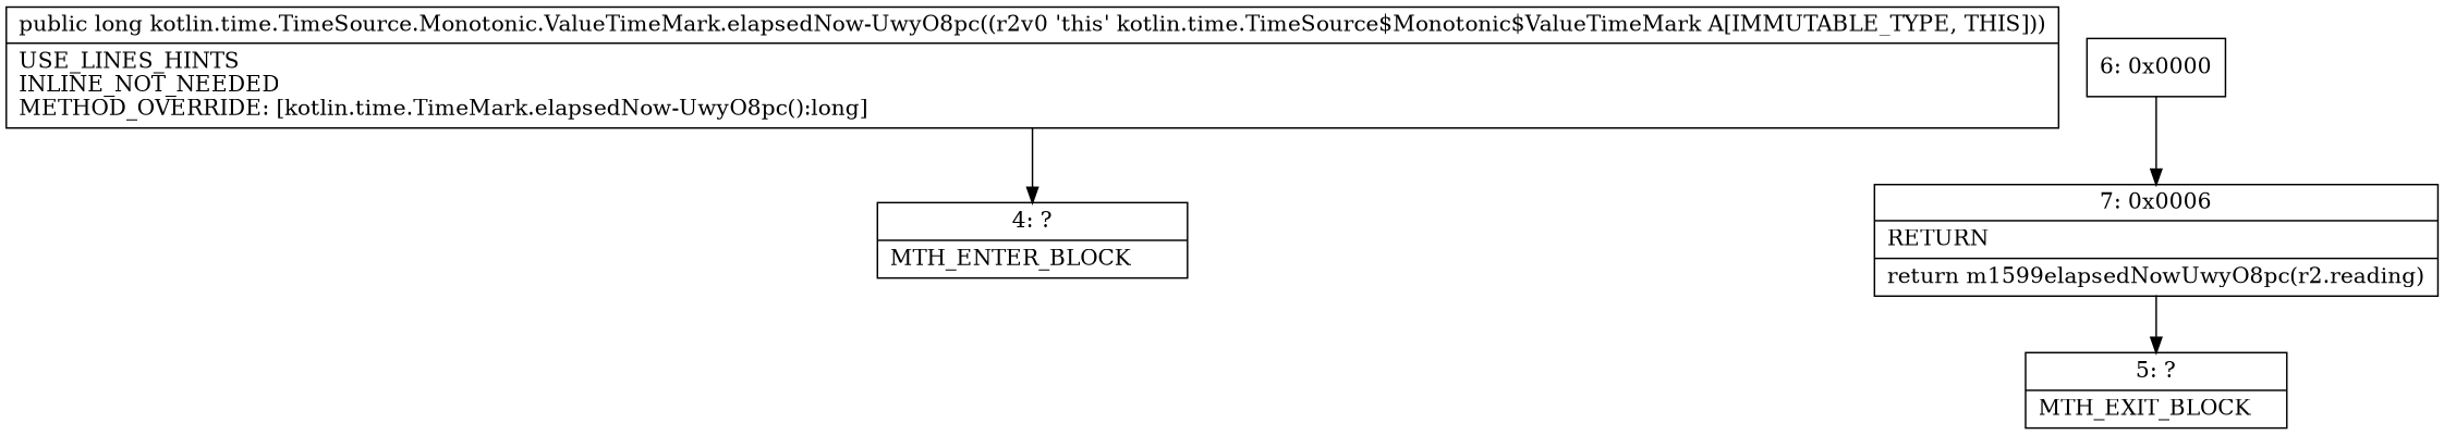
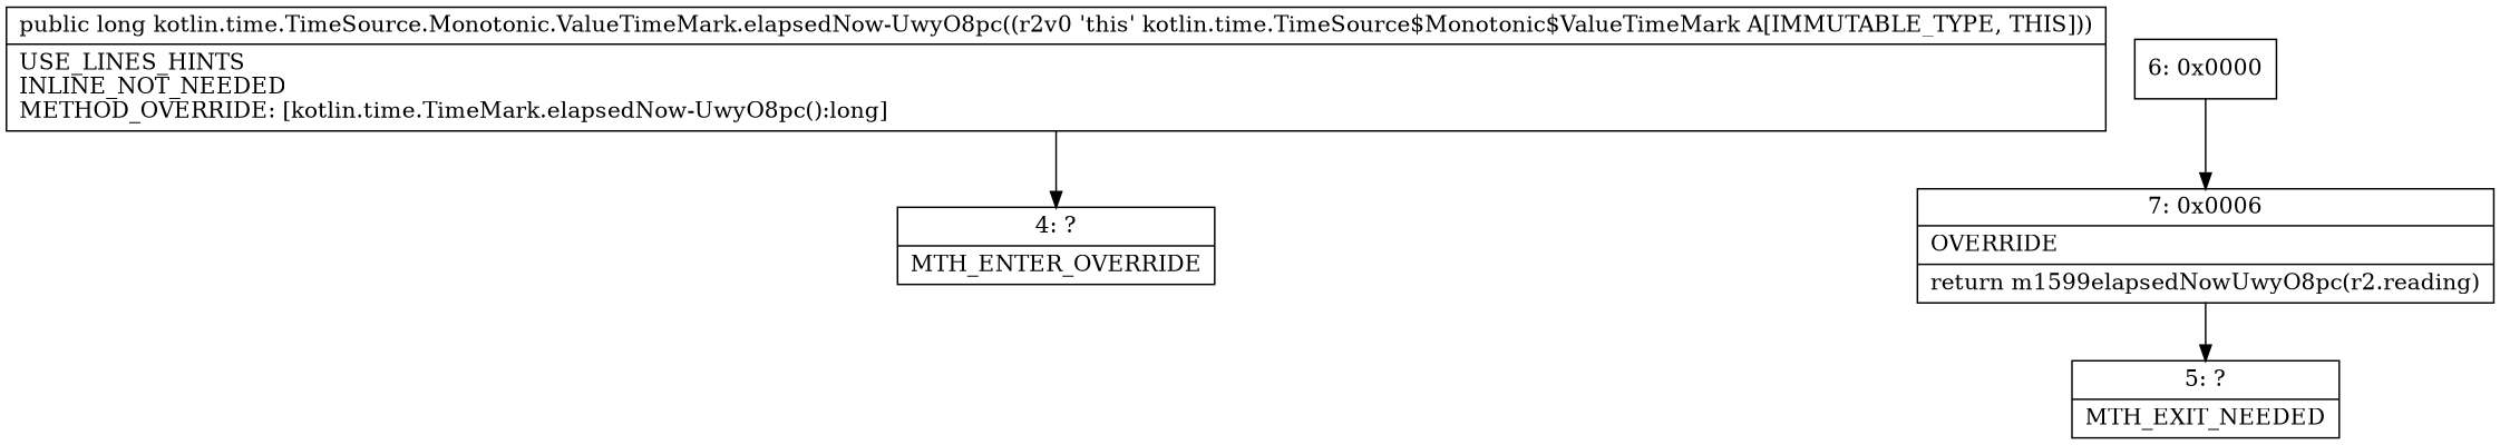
  digraph {
    node [shape=record]
-   n1 [label="{4\:\ ?|MTH_ENTER_BLOCK\l}"]
+   n1 [label="{4\:\ ?|MTH_ENTER_OVERRIDE\l}"]
    n2 [label="{6\:\ 0x0000}"]
-   n3 [label="{7\:\ 0x0006|RETURN\l|return m1599elapsedNowUwyO8pc(r2.reading)\l}"]
-   n4 [label="{5\:\ ?|MTH_EXIT_BLOCK\l}"]
+   n3 [label="{7\:\ 0x0006|OVERRIDE\l|return m1599elapsedNowUwyO8pc(r2.reading)\l}"]
+   n4 [label="{5\:\ ?|MTH_EXIT_NEEDED\l}"]
    n5 [label="{public long kotlin.time.TimeSource.Monotonic.ValueTimeMark.elapsedNow\-UwyO8pc((r2v0 'this' kotlin.time.TimeSource$Monotonic$ValueTimeMark A[IMMUTABLE_TYPE, THIS]))  | USE_LINES_HINTS\lINLINE_NOT_NEEDED\lMETHOD_OVERRIDE: [kotlin.time.TimeMark.elapsedNow\-UwyO8pc():long]\l}"]
    n2 -> n3
    n3 -> n4
    n5 -> n1
  }
